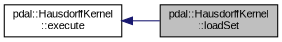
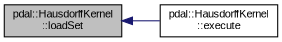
  digraph {
    rankdir=LR
    fontname="Liberation Sans"
    node [color=black fontname="Liberation Sans" fontsize=10 shape=record style=filled]
    n1 [fillcolor=grey75 fontcolor=black height=0.2 label="pdal::HausdorffKernel\l::loadSet" width=0.4]
    n2 [fillcolor=white height=0.2 label="pdal::HausdorffKernel\l::execute" width=0.4]
-   n2 -> n1 [color=midnightblue dir=back fontname="Liberation Sans" fontsize=10 labelfontname=Helvetica labelfontsize=10 style=solid]
+   n1 -> n2 [color=midnightblue dir=back fontname="Liberation Sans" fontsize=10 labelfontname=Helvetica labelfontsize=10 style=solid]
  }
